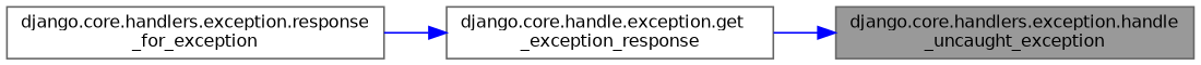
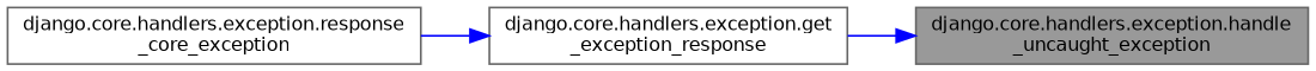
  digraph {
    rankdir=RL
    node [color=grey40 fillcolor=white fontname=Helvetica fontsize=10 shape=box style=filled]
    edge [color=blue dir=back fontname=Helvetica fontsize=10 labelfontname=Helvetica labelfontsize=10 style=solid]
    n1 [color=gray40 fillcolor=grey60 fontcolor=black height=0.2 label="django.core.handlers.exception.handle\l_uncaught_exception" width=0.4]
-   n2 [height=0.2 label="django.core.handle.exception.get\l_exception_response" width=0.4]
-   n3 [height=0.2 label="django.core.handlers.exception.response\l_for_exception" width=0.4]
+   n2 [height=0.2 label="django.core.handlers.exception.get\l_exception_response" width=0.4]
+   n3 [height=0.2 label="django.core.handlers.exception.response\l_core_exception" width=0.4]
    n1 -> n2
    n2 -> n3
  }
